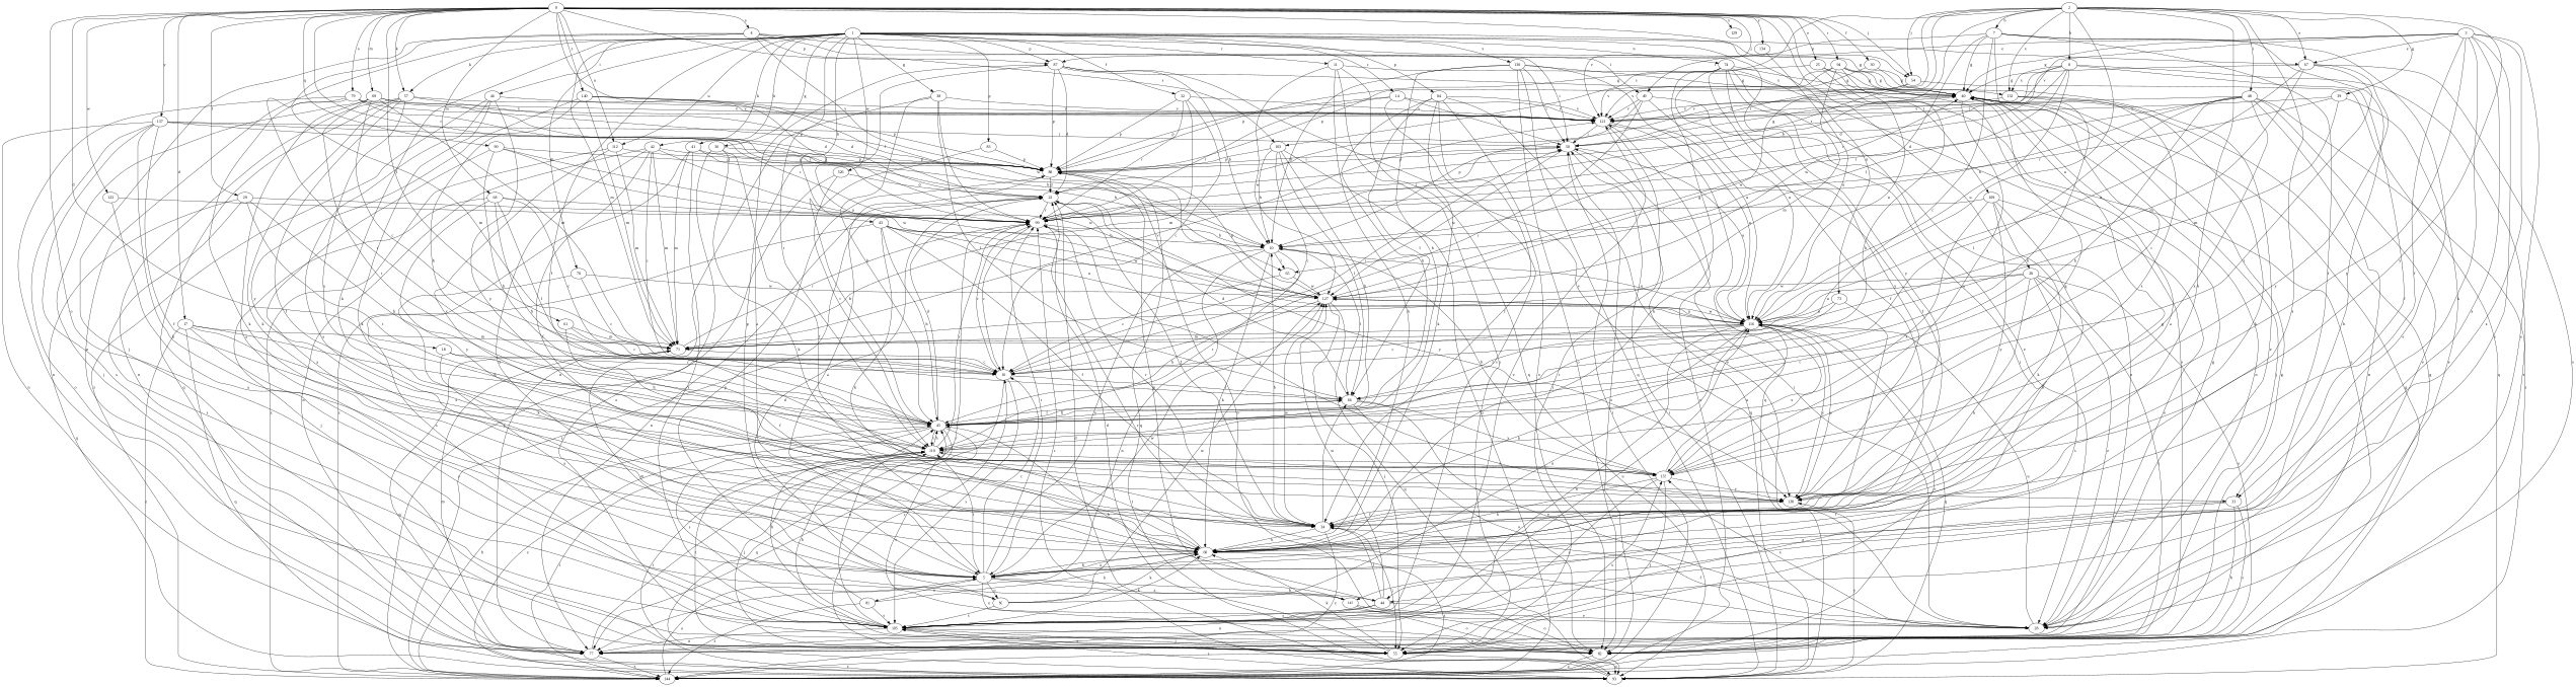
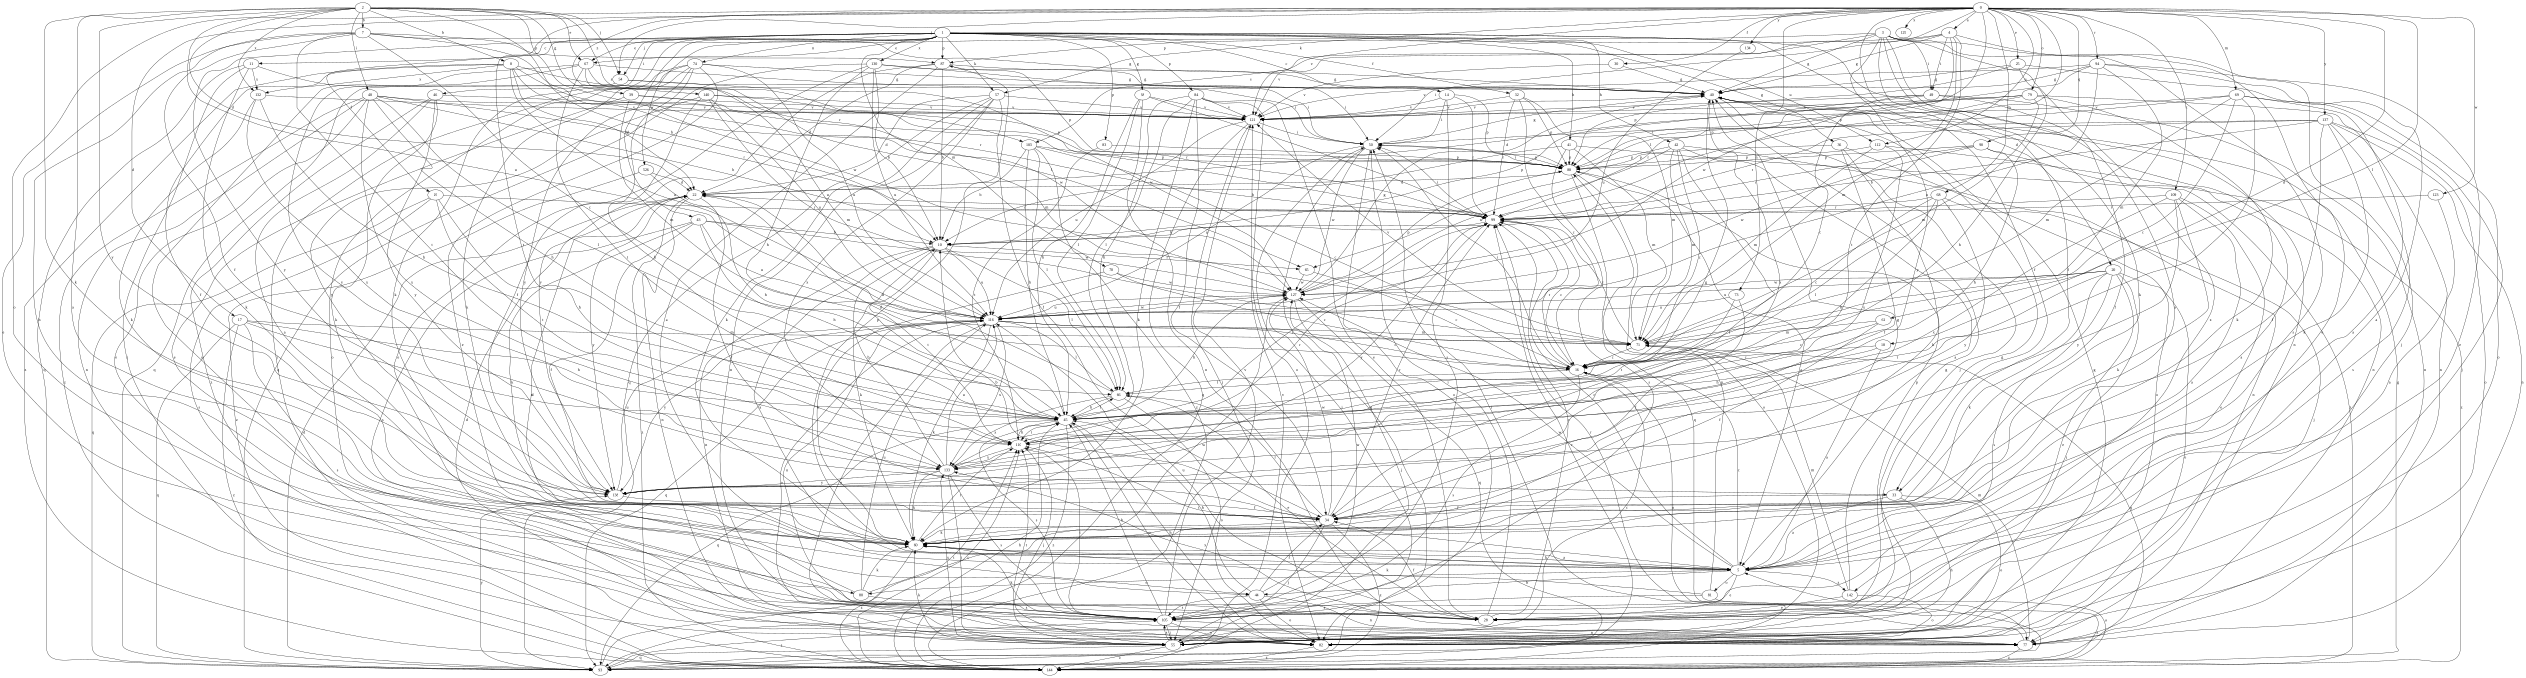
  strict digraph {
    fontname="Liberation Serif"
    node [fontname="Liberation Serif"]
    edge [fontname="Liberation Serif"]
    0
    4
    17
    18
    20
    25
    29
    30
    54
    57
    61
    65
    68
    69
    73
    79
    80
    90
    94
    99
    103
    109
    112
    121
    123
    129
    134
    137
    140
    87
    110
    40
    49
    50
    55
    71
    127
    93
    105
    144
    45
    133
    5
    16
    60
    116
    28
    82
    88
    77
    22
    34
    138
    66
    10
    1
    11
    14
    n59 [label=67]
    32
    33
    36
    38
    41
    42
    43
    46
    70
    74
    83
    84
    n72 [label=526]
    130
    132
    2
    7
    8
    39
    44
    48
    3
    142
    81
    0 -> 4 [label=a]
    0 -> 17 [label=d]
    0 -> 18 [label=d]
    0 -> 20 [label=d]
    0 -> 25 [label=e]
    0 -> 29 [label=f]
    0 -> 30 [label=f]
    0 -> 54 [label=j]
    0 -> 57 [label=k]
    0 -> 61 [label=l]
    0 -> 65 [label=l]
    0 -> 68 [label=m]
    0 -> 69 [label=m]
    0 -> 73 [label=n]
    0 -> 79 [label=o]
    0 -> 80 [label=o]
    0 -> 90 [label=q]
    0 -> 94 [label=r]
    0 -> 99 [label=r]
    0 -> 103 [label=s]
    0 -> 109 [label=t]
    0 -> 112 [label=u]
    0 -> 121 [label=v]
    0 -> 123 [label=w]
    0 -> 129 [label=x]
    0 -> 134 [label=y]
    0 -> 137 [label=y]
    0 -> 140 [label=z]
    4 -> 87 [label=p]
    4 -> 110 [label=t]
    4 -> 40 [label=g]
    4 -> 49 [label=i]
    4 -> 50 [label=i]
    4 -> 55 [label=j]
    4 -> 71 [label=m]
    4 -> 127 [label=w]
    17 -> 71 [label=m]
    17 -> 93 [label=q]
    17 -> 105 [label=s]
    17 -> 144 [label=z]
    17 -> 45 [label=h]
    17 -> 133 [label=x]
    18 -> 45 [label=h]
    18 -> 5 [label=a]
    18 -> 16 [label=c]
    20 -> 110 [label=t]
    20 -> 55 [label=j]
    20 -> 127 [label=w]
    20 -> 105 [label=s]
    20 -> 60 [label=k]
    20 -> 116 [label=u]
    20 -> 28 [label=e]
    20 -> 82 [label=o]
    25 -> 40 [label=g]
    25 -> 45 [label=h]
    25 -> 82 [label=o]
    25 -> 88 [label=p]
    29 -> 99 [label=r]
    29 -> 110 [label=t]
    29 -> 93 [label=q]
    29 -> 105 [label=s]
    29 -> 45 [label=h]
    30 -> 121 [label=v]
    30 -> 40 [label=g]
    54 -> 50 [label=i]
    54 -> 127 [label=w]
    54 -> 93 [label=q]
    57 -> 121 [label=v]
    57 -> 93 [label=q]
    57 -> 133 [label=x]
    57 -> 60 [label=k]
    57 -> 77 [label=n]
    57 -> 22 [label=d]
    57 -> 34 [label=f]
    61 -> 71 [label=m]
    61 -> 16 [label=c]
    61 -> 34 [label=f]
    65 -> 127 [label=w]
    65 -> 16 [label=c]
    68 -> 99 [label=r]
    68 -> 55 [label=j]
    68 -> 45 [label=h]
    68 -> 16 [label=c]
    68 -> 138 [label=y]
    68 -> 66 [label=l]
    69 -> 121 [label=v]
    69 -> 110 [label=t]
    69 -> 55 [label=j]
    69 -> 71 [label=m]
    69 -> 5 [label=a]
    69 -> 16 [label=c]
    69 -> 88 [label=p]
    73 -> 110 [label=t]
    73 -> 116 [label=u]
    73 -> 34 [label=f]
    79 -> 99 [label=r]
    79 -> 121 [label=v]
    79 -> 71 [label=m]
    79 -> 60 [label=k]
    79 -> 77 [label=n]
    79 -> 22 [label=d]
    80 -> 127 [label=w]
    80 -> 105 [label=s]
    80 -> 60 [label=k]
    80 -> 116 [label=u]
    80 -> 22 [label=d]
    90 -> 99 [label=r]
    90 -> 127 [label=w]
    90 -> 45 [label=h]
    90 -> 5 [label=a]
    90 -> 88 [label=p]
    94 -> 121 [label=v]
    94 -> 40 [label=g]
    94 -> 71 [label=m]
    94 -> 5 [label=a]
    94 -> 116 [label=u]
    94 -> 28 [label=e]
    94 -> 88 [label=p]
    99 -> 50 [label=i]
    99 -> 16 [label=c]
    99 -> 138 [label=y]
    99 -> 10 [label=b]
    103 -> 144 [label=z]
    103 -> 45 [label=h]
    103 -> 16 [label=c]
    103 -> 88 [label=p]
    103 -> 66 [label=l]
    103 -> 10 [label=b]
    109 -> 99 [label=r]
    109 -> 133 [label=x]
    109 -> 5 [label=a]
    109 -> 60 [label=k]
    109 -> 28 [label=e]
    109 -> 138 [label=y]
    112 -> 71 [label=m]
    112 -> 144 [label=z]
    112 -> 133 [label=x]
    112 -> 88 [label=p]
    121 -> 50 [label=i]
    121 -> 55 [label=j]
    121 -> 93 [label=q]
    121 -> 116 [label=u]
    123 -> 99 [label=r]
    123 -> 5 [label=a]
    134 -> 116 [label=u]
    137 -> 99 [label=r]
    137 -> 50 [label=i]
    137 -> 105 [label=s]
    137 -> 60 [label=k]
    137 -> 82 [label=o]
    137 -> 77 [label=n]
    137 -> 34 [label=f]
    137 -> 10 [label=b]
    140 -> 121 [label=v]
    140 -> 71 [label=m]
    140 -> 45 [label=h]
    140 -> 116 [label=u]
    140 -> 88 [label=p]
    140 -> 138 [label=y]
    87 -> 40 [label=g]
    87 -> 5 [label=a]
    87 -> 88 [label=p]
    87 -> 22 [label=d]
    87 -> 138 [label=y]
    87 -> 10 [label=b]
    110 -> 99 [label=r]
    110 -> 55 [label=j]
    110 -> 45 [label=h]
    110 -> 133 [label=x]
    40 -> 121 [label=v]
    40 -> 55 [label=j]
    40 -> 133 [label=x]
    40 -> 77 [label=n]
    49 -> 121 [label=v]
    49 -> 16 [label=c]
    49 -> 77 [label=n]
    49 -> 34 [label=f]
    49 -> 10 [label=p]
    50 -> 40 [label=g]
    50 -> 127 [label=w]
    50 -> 93 [label=q]
    50 -> 116 [label=u]
    50 -> 82 [label=o]
    50 -> 88 [label=p]
    55 -> 110 [label=t]
    55 -> 40 [label=g]
    55 -> 93 [label=q]
    55 -> 105 [label=s]
    55 -> 144 [label=z]
    55 -> 133 [label=x]
    55 -> 16 [label=c]
    55 -> 60 [label=k]
    55 -> 22 [label=d]
    71 -> 99 [label=r]
    71 -> 121 [label=v]
    71 -> 93 [label=q]
    71 -> 16 [label=c]
    127 -> 40 [label=g]
    127 -> 55 [label=j]
    127 -> 93 [label=q]
    127 -> 45 [label=h]
    127 -> 116 [label=u]
    127 -> 88 [label=p]
    93 -> 99 [label=r]
    93 -> 110 [label=t]
    93 -> 50 [label=i]
    93 -> 105 [label=s]
    93 -> 22 [label=d]
    93 -> 138 [label=y]
    105 -> 121 [label=v]
    105 -> 110 [label=t]
    105 -> 55 [label=j]
    105 -> 45 [label=h]
    105 -> 60 [label=k]
    105 -> 116 [label=u]
    105 -> 82 [label=o]
    105 -> 77 [label=n]
    144 -> 121 [label=v]
    144 -> 110 [label=t]
    144 -> 40 [label=g]
    144 -> 50 [label=i]
    144 -> 45 [label=h]
    144 -> 5 [label=a]
    45 -> 110 [label=t]
    45 -> 93 [label=q]
    45 -> 105 [label=s]
    45 -> 144 [label=z]
    45 -> 82 [label=o]
    45 -> 22 [label=d]
    45 -> 66 [label=l]
+   133 -> 99 [label=r]
    133 -> 40 [label=g]
    133 -> 55 [label=j]
    133 -> 105 [label=s]
    133 -> 60 [label=k]
    133 -> 116 [label=u]
    133 -> 138 [label=y]
    133 -> 10 [label=b]
    5 -> 80 [label=o]
    5 -> 99 [label=r]
    5 -> 87 [label=p]
    5 -> 110 [label=t]
    5 -> 127 [label=w]
    5 -> 16 [label=c]
    5 -> 60 [label=k]
    5 -> 28 [label=e]
    5 -> 44 [label=h]
    5 -> 142 [label=z]
    5 -> 81 [label=o]
    16 -> 99 [label=r]
    16 -> 50 [label=i]
    16 -> 105 [label=s]
    16 -> 77 [label=n]
    16 -> 66 [label=l]
    60 -> 110 [label=t]
    60 -> 40 [label=g]
    60 -> 144 [label=z]
    60 -> 5 [label=a]
    116 -> 71 [label=m]
    116 -> 127 [label=w]
    116 -> 93 [label=q]
    116 -> 133 [label=x]
    116 -> 16 [label=c]
    116 -> 60 [label=k]
    116 -> 82 [label=o]
    116 -> 77 [label=n]
    116 -> 138 [label=y]
    116 -> 66 [label=l]
    28 -> 99 [label=r]
    28 -> 40 [label=g]
    28 -> 50 [label=i]
    28 -> 133 [label=x]
    28 -> 116 [label=u]
    28 -> 34 [label=f]
    82 -> 40 [label=g]
    82 -> 144 [label=z]
    82 -> 45 [label=h]
    88 -> 50 [label=i]
    88 -> 93 [label=q]
    88 -> 5 [label=a]
    88 -> 82 [label=o]
    88 -> 22 [label=d]
    77 -> 99 [label=r]
    77 -> 71 [label=m]
    77 -> 144 [label=z]
    22 -> 99 [label=r]
    22 -> 144 [label=z]
    22 -> 77 [label=n]
    22 -> 34 [label=f]
    22 -> 138 [label=y]
    34 -> 99 [label=r]
    34 -> 55 [label=j]
    34 -> 127 [label=w]
    34 -> 144 [label=z]
    34 -> 60 [label=k]
    34 -> 66 [label=l]
    34 -> 10 [label=b]
    138 -> 116 [label=u]
    138 -> 34 [label=f]
    66 -> 45 [label=h]
    66 -> 133 [label=x]
    66 -> 28 [label=e]
    66 -> 82 [label=o]
    66 -> 22 [label=d]
    10 -> 65 [label=l]
    10 -> 110 [label=t]
    10 -> 5 [label=a]
    10 -> 60 [label=k]
    10 -> 116 [label=u]
    10 -> 77 [label=n]
    10 -> 66 [label=l]
    1 -> 54 [label=j]
    1 -> 57 [label=k]
    1 -> 112 [label=u]
    1 -> 87 [label=p]
    1 -> 110 [label=t]
    1 -> 60 [label=k]
    1 -> 77 [label=n]
    1 -> 138 [label=y]
    1 -> 11 [label=c]
    1 -> 14 [label=c]
    1 -> n59 [label=e]
    1 -> 32 [label=f]
    1 -> 33 [label=f]
    1 -> 36 [label=g]
    1 -> 38 [label=g]
    1 -> 41 [label=h]
    1 -> 42 [label=h]
    1 -> 43 [label=h]
    1 -> 46 [label=i]
    1 -> 70 [label=m]
    1 -> 74 [label=n]
    1 -> 83 [label=p]
    1 -> 84 [label=p]
    1 -> n72 [label=w]
    1 -> 130 [label=x]
    11 -> 55 [label=j]
    11 -> 127 [label=w]
    11 -> 93 [label=q]
    11 -> 60 [label=k]
    11 -> 132 [label=x]
    14 -> 99 [label=r]
    14 -> 121 [label=v]
    14 -> 50 [label=i]
    14 -> 105 [label=s]
    14 -> 88 [label=p]
    n59 -> 110 [label=t]
    n59 -> 40 [label=g]
    n59 -> 71 [label=m]
    n59 -> 116 [label=u]
    n59 -> 82 [label=o]
    n59 -> 138 [label=y]
    32 -> 99 [label=r]
    32 -> 121 [label=v]
    32 -> 71 [label=m]
    32 -> 16 [label=c]
    32 -> 88 [label=p]
    33 -> 55 [label=h]
    33 -> 5 [label=a]
    33 -> 82 [label=o]
    33 -> 34 [label=f]
    36 -> 60 [label=k]
    36 -> 82 [label=o]
    36 -> 88 [label=p]
    36 -> 34 [label=f]
    38 -> 99 [label=r]
    38 -> 121 [label=v]
    38 -> 45 [label=h]
    38 -> 77 [label=n]
    38 -> 66 [label=l]
    41 -> 71 [label=m]
    41 -> 105 [label=s]
    41 -> 144 [label=z]
    41 -> 88 [label=p]
    41 -> 10 [label=b]
    42 -> 71 [label=m]
    42 -> 127 [label=w]
    42 -> 5 [label=a]
    42 -> 16 [label=c]
    42 -> 88 [label=p]
    42 -> 77 [label=n]
    42 -> 34 [label=f]
    43 -> 127 [label=w]
    43 -> 105 [label=s]
    43 -> 45 [label=h]
    43 -> 60 [label=k]
    43 -> 116 [label=u]
    43 -> 34 [label=f]
    43 -> 10 [label=b]
    46 -> 121 [label=v]
    46 -> 144 [label=z]
    46 -> 5 [label=a]
    46 -> 60 [label=k]
    46 -> 138 [label=y]
    70 -> 127 [label=w]
    70 -> 16 [label=c]
    70 -> 60 [label=k]
    74 -> 40 [label=g]
    74 -> 55 [label=j]
    74 -> 60 [label=k]
    74 -> 116 [label=u]
    74 -> 28 [label=e]
    74 -> 82 [label=o]
    74 -> 34 [label=f]
    74 -> 138 [label=y]
    83 -> 110 [label=t]
    83 -> 88 [label=p]
    84 -> 121 [label=v]
    84 -> 45 [label=h]
    84 -> 60 [label=k]
    84 -> 28 [label=e]
    84 -> 82 [label=o]
    84 -> 34 [label=f]
    84 -> 66 [label=l]
    n72 -> 144 [label=z]
    n72 -> 45 [label=h]
    n72 -> 22 [label=d]
    130 -> 40 [label=g]
    130 -> 50 [label=i]
    130 -> 93 [label=q]
    130 -> 45 [label=h]
    130 -> 116 [label=u]
    130 -> 82 [label=o]
    130 -> 10 [label=b]
    132 -> 121 [label=v]
    132 -> 45 [label=h]
    132 -> 133 [label=x]
    132 -> 60 [label=k]
    2 -> 54 [label=j]
    2 -> 99 [label=r]
    2 -> 103 [label=s]
    2 -> 60 [label=k]
    2 -> 116 [label=u]
    2 -> 22 [label=d]
    2 -> 138 [label=y]
    2 -> 10 [label=b]
    2 -> n59 [label=e]
    2 -> 132 [label=x]
    2 -> 7 [label=b]
    2 -> 8 [label=b]
    2 -> 39 [label=g]
    2 -> 44 [label=a]
    2 -> 48 [label=i]
    7 -> 87 [label=p]
    7 -> 110 [label=t]
    7 -> 40 [label=g]
    7 -> 127 [label=w]
    7 -> 16 [label=c]
    7 -> 28 [label=e]
    7 -> 33 [label=f]
    7 -> 44 [label=h]
    8 -> 65 [label=l]
    8 -> 99 [label=r]
    8 -> 50 [label=i]
    8 -> 144 [label=z]
    8 -> 116 [label=u]
    8 -> 22 [label=d]
    8 -> 34 [label=f]
    8 -> 132 [label=x]
    39 -> 99 [label=r]
    39 -> 121 [label=v]
    39 -> 71 [label=m]
    39 -> 28 [label=e]
    44 -> 127 [label=w]
    44 -> 105 [label=s]
    44 -> 45 [label=h]
    44 -> 82 [label=o]
    44 -> 77 [label=n]
    44 -> 34 [label=f]
    48 -> 99 [label=r]
    48 -> 121 [label=v]
    48 -> 144 [label=z]
    48 -> 45 [label=h]
    48 -> 133 [label=x]
    48 -> 28 [label=e]
    48 -> 77 [label=n]
    48 -> 66 [label=l]
    48 -> 10 [label=b]
    3 -> 121 [label=v]
    3 -> 40 [label=g]
    3 -> 49 [label=i]
    3 -> 105 [label=s]
    3 -> 5 [label=a]
    3 -> 60 [label=k]
    3 -> 28 [label=e]
    3 -> 138 [label=y]
    3 -> n59 [label=e]
    3 -> 33 [label=f]
    3 -> 142 [label=z]
    142 -> 71 [label=m]
    142 -> 28 [label=e]
    142 -> 82 [label=o]
    142 -> 88 [label=p]
    81 -> 105 [label=s]
    81 -> 144 [label=z]
    81 -> 60 [label=k]
    81 -> 88 [label=p]
  }
